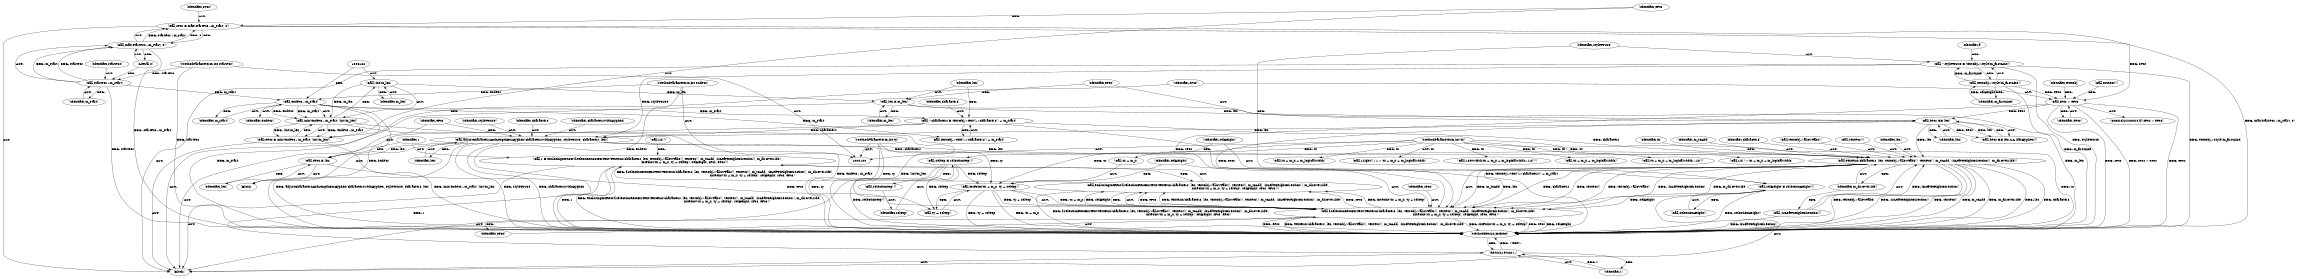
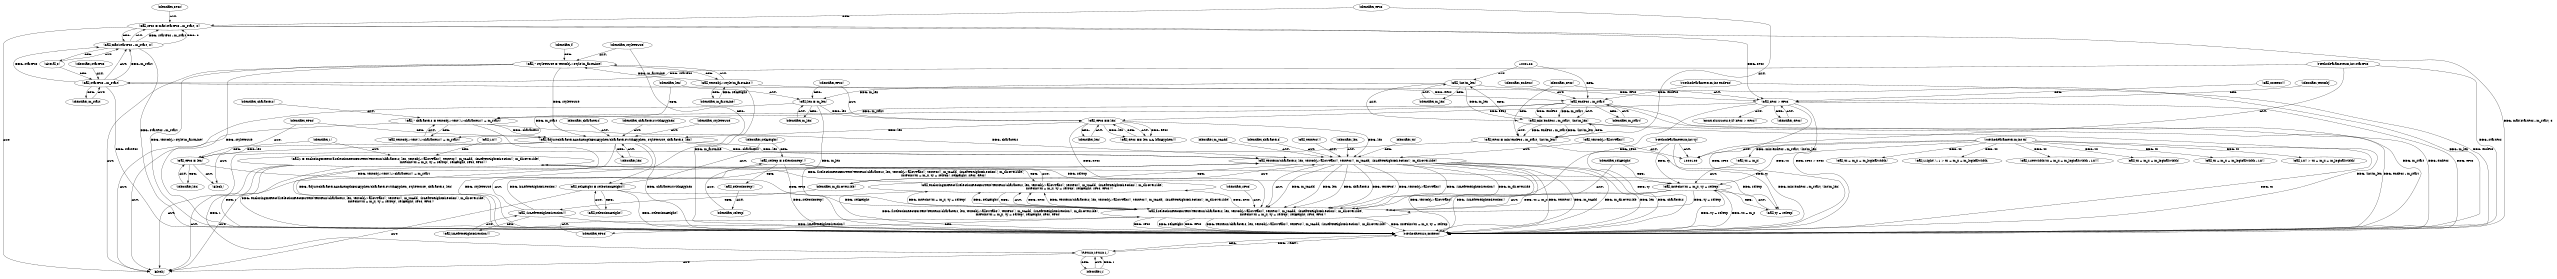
  digraph {
    n1 [label="(Call,r = enclosingIntRect(f.selectionRectForText(TextRun(characters, len, textObj->allowTabs(), textPos(), m_toAdd, !isLeftToRightDirection(), m_dirOverride),\n                                                        IntPoint(tx + m_x, ty + selTop), selHeight, sPos, ePos)))"]
    n2 [label="(Call,enclosingIntRect(f.selectionRectForText(TextRun(characters, len, textObj->allowTabs(), textPos(), m_toAdd, !isLeftToRightDirection(), m_dirOverride),\n                                                        IntPoint(tx + m_x, ty + selTop), selHeight, sPos, ePos)))"]
    n3 [label="(Return,return r;)"]
    n4 [label="(Block,)"]
    n5 [label="(MethodReturn,IntRect)"]
    n6 [label="(Call,f.selectionRectForText(TextRun(characters, len, textObj->allowTabs(), textPos(), m_toAdd, !isLeftToRightDirection(), m_dirOverride),\n                                                        IntPoint(tx + m_x, ty + selTop), selHeight, sPos, ePos))"]
    n7 [label="(Identifier,r)"]
    n8 [label="(Identifier,ePos)"]
    n9 [label="(Call,TextRun(characters, len, textObj->allowTabs(), textPos(), m_toAdd, !isLeftToRightDirection(), m_dirOverride))"]
    n10 [label="(Identifier,m_dirOverride)"]
    n11 [label="(Call,!isLeftToRightDirection())"]
    n12 [label="(Call,adjustCharactersAndLengthForHyphen(charactersWithHyphen, styleToUse, characters, len))"]
    n13 [label="(Call,ePos = len)"]
    n14 [label="(Identifier,len)"]
    n15 [label="(Block,)"]
    n16 [label="(Identifier,len)"]
    n17 [label="(Call,* styleToUse = textObj->style(m_firstLine))"]
    n18 [label="(Call,textObj->style(m_firstLine))"]
    n19 [label="(Identifier,m_firstLine)"]
    n20 [label="(Call,sPos > ePos)"]
    n21 [label="(Call,* characters = textObj->text()->characters() + m_start)"]
    n22 [label="(Call,textObj->text()->characters() + m_start)"]
    n23 [label="(Call,endPos - m_start)"]
    n24 [label="(Call,min(endPos - m_start, (int)m_len))"]
    n25 [label="(Identifier,m_start)"]
    n26 [label="(Call,ePos = min(endPos - m_start, (int)m_len))"]
    n27 [label="(Call,(int)m_len)"]
    n28 [label="(MethodParameterIn,int endPos)"]
    1000100
    n30 [label="(Call,startPos - m_start)"]
    n31 [label="(Call,max(startPos - m_start, 0))"]
    n32 [label="(Identifier,m_start)"]
    n33 [label="(Call,sPos = max(startPos - m_start, 0))"]
    n34 [label="(Literal,0)"]
    n35 [label="(MethodParameterIn,int startPos)"]
    n36 [label="(Call,ePos == len)"]
    n37 [label="(Identifier,len)"]
    n38 [label="(Call,ePos == len && hasHyphen())"]
    n39 [label="(ControlStructure,if (sPos > ePos))"]
    n40 [label="(Identifier,ePos)"]
    n41 [label="(Call,len = m_len)"]
    n42 [label="(Identifier,m_len)"]
    n43 [label="(Identifier,m_len)"]
+   n44 [label="(Call,isLeftToRightDirection())"]
    n45 [label="(Call,IntPoint(tx + m_x, ty + selTop))"]
    n46 [label="(Call,ty + selTop)"]
    n47 [label="(MethodParameterIn,int tx)"]
    n48 [label="(Call,tx + m_x + m_logicalWidth)"]
    n49 [label="(Call,r.right() - 1 > tx + m_x + m_logicalWidth)"]
    n50 [label="(Call,r.setWidth(tx + m_x + m_logicalWidth - r.x()))"]
    n51 [label="(Call,tx + m_x + m_logicalWidth)"]
    n52 [label="(Call,tx + m_x + m_logicalWidth - r.x())"]
    n53 [label="(Call,tx + m_x)"]
    n54 [label="(Call,r.x() > tx + m_x + m_logicalWidth)"]
    n55 [label="(MethodParameterIn,int ty)"]
    n56 [label="(Call,selTop = selectionTop())"]
    n57 [label="(Call,selectionTop())"]
    n58 [label="(Identifier,selTop)"]
    n59 [label="(Call,selHeight = selectionHeight())"]
    n60 [label="(Call,selectionHeight())"]
    n61 [label="(Call,r.x())"]
    n62 [label="(Identifier,m_toAdd)"]
    n63 [label="(Call,IntRect())"]
    n64 [label="(Identifier,characters)"]
    n65 [label="(Identifier,ePos)"]
    n66 [label="(Identifier,textObj)"]
    n67 [label="(Identifier,characters)"]
    n68 [label="(Identifier,r)"]
    n69 [label="(Call,textObj->allowTabs())"]
    n70 [label="(Identifier,sPos)"]
    n71 [label="(Identifier,ePos)"]
    n72 [label="(Identifier,ePos)"]
    n73 [label="(Identifier,endPos)"]
    n74 [label="(Identifier,len)"]
    n75 [label="(Identifier,selHeight)"]
    n76 [label="(Identifier,selHeight)"]
    n77 [label="(Identifier,styleToUse)"]
    n78 [label="(Identifier,characters)"]
    n79 [label="(Call,textPos())"]
    n80 [label="(Identifier,len)"]
    n81 [label="(Identifier,sPos)"]
    n82 [label="(Identifier,sPos)"]
    n83 [label="(Identifier,charactersWithHyphen)"]
    n84 [label="(Identifier,f)"]
    n85 [label="(Identifier,tx)"]
    n86 [label="(Identifier,styleToUse)"]
    n87 [label="(Identifier,startPos)"]
    1000122
    n1 -> n2 [label="CFG: "]
    n1 -> n3 [label="DDG: r"]
    n1 -> n4 [label="AST: "]
    n1 -> n5 [label="DDG: r"]
    n1 -> n5 [label="DDG: enclosingIntRect(f.selectionRectForText(TextRun(characters, len, textObj->allowTabs(), textPos(), m_toAdd, !isLeftToRightDirection(), m_dirOverride),\n                                                        IntPoint(tx + m_x, ty + selTop), selHeight, sPos, ePos))"]
    n2 -> n1 [label="AST: "]
    n2 -> n1 [label="DDG: f.selectionRectForText(TextRun(characters, len, textObj->allowTabs(), textPos(), m_toAdd, !isLeftToRightDirection(), m_dirOverride),\n                                                        IntPoint(tx + m_x, ty + selTop), selHeight, sPos, ePos)"]
    n2 -> n5 [label="DDG: f.selectionRectForText(TextRun(characters, len, textObj->allowTabs(), textPos(), m_toAdd, !isLeftToRightDirection(), m_dirOverride),\n                                                        IntPoint(tx + m_x, ty + selTop), selHeight, sPos, ePos)"]
    n2 -> n6 [label="CFG: "]
    n3 -> n4 [label="AST: "]
    n3 -> n5 [label="DDG: <RET>"]
    n3 -> n7 [label="CFG: "]
    n5 -> n3 [label="CFG: "]
    n6 -> n2 [label="AST: "]
    n6 -> n2 [label="DDG: ePos"]
    n6 -> n2 [label="DDG: TextRun(characters, len, textObj->allowTabs(), textPos(), m_toAdd, !isLeftToRightDirection(), m_dirOverride)"]
    n6 -> n2 [label="DDG: sPos"]
    n6 -> n2 [label="DDG: IntPoint(tx + m_x, ty + selTop)"]
    n6 -> n2 [label="DDG: selHeight"]
    n6 -> n5 [label="DDG: ePos"]
    n6 -> n5 [label="DDG: TextRun(characters, len, textObj->allowTabs(), textPos(), m_toAdd, !isLeftToRightDirection(), m_dirOverride)"]
    n6 -> n5 [label="DDG: IntPoint(tx + m_x, ty + selTop)"]
    n6 -> n5 [label="DDG: sPos"]
    n6 -> n5 [label="DDG: selHeight"]
    n6 -> n8 [label="CFG: "]
    n7 -> n3 [label="AST: "]
    n7 -> n3 [label="DDG: r"]
    n8 -> n6 [label="AST: "]
    n9 -> n5 [label="DDG: textObj->allowTabs()"]
    n9 -> n5 [label="DDG: !isLeftToRightDirection()"]
    n9 -> n5 [label="DDG: textPos()"]
    n9 -> n5 [label="DDG: m_toAdd"]
    n9 -> n5 [label="DDG: m_dirOverride"]
    n9 -> n5 [label="DDG: len"]
    n9 -> n5 [label="DDG: characters"]
    n9 -> n6 [label="AST: "]
    n9 -> n6 [label="DDG: m_toAdd"]
    n9 -> n6 [label="DDG: len"]
    n9 -> n6 [label="DDG: characters"]
    n9 -> n6 [label="DDG: textPos()"]
    n9 -> n6 [label="DDG: textObj->allowTabs()"]
    n9 -> n6 [label="DDG: !isLeftToRightDirection()"]
    n9 -> n6 [label="DDG: m_dirOverride"]
    n9 -> n10 [label="CFG: "]
    n10 -> n9 [label="AST: "]
    n10 -> n11 [label="CFG: "]
    n11 -> n5 [label="DDG: isLeftToRightDirection()"]
    n11 -> n9 [label="AST: "]
    n11 -> n9 [label="DDG: isLeftToRightDirection()"]
+   n11 -> n44 [label="CFG: "]
    n12 -> n5 [label="DDG: adjustCharactersAndLengthForHyphen(charactersWithHyphen, styleToUse, characters, len)"]
    n12 -> n5 [label="DDG: styleToUse"]
    n12 -> n5 [label="DDG: charactersWithHyphen"]
    n12 -> n9 [label="DDG: characters"]
    n12 -> n9 [label="DDG: len"]
    n12 -> n13 [label="DDG: len"]
    n12 -> n14 [label="CFG: "]
    n12 -> n15 [label="AST: "]
    n13 -> n6 [label="DDG: ePos"]
    n13 -> n15 [label="AST: "]
    n13 -> n16 [label="CFG: "]
    n14 -> n12 [label="AST: "]
    n16 -> n13 [label="AST: "]
    n17 -> n4 [label="AST: "]
    n17 -> n5 [label="DDG: styleToUse"]
    n17 -> n5 [label="DDG: textObj->style(m_firstLine)"]
    n17 -> n12 [label="DDG: styleToUse"]
    n17 -> n18 [label="CFG: "]
    n18 -> n5 [label="DDG: m_firstLine"]
    n18 -> n17 [label="AST: "]
    n18 -> n17 [label="DDG: m_firstLine"]
    n18 -> n19 [label="CFG: "]
    n18 -> n20 [label="DDG: ePos"]
    n19 -> n18 [label="DDG: selHeight"]
    n20 -> n5 [label="DDG: sPos"]
    n20 -> n5 [label="DDG: sPos > ePos"]
    n20 -> n5 [label="DDG: ePos"]
    n20 -> n6 [label="DDG: sPos"]
    n20 -> n36 [label="DDG: ePos"]
    n20 -> n39 [label="AST: "]
    n20 -> n40 [label="CFG: "]
    n21 -> n4 [label="AST: "]
    n21 -> n5 [label="DDG: textObj->text()->characters() + m_start"]
    n21 -> n9 [label="DDG: characters"]
    n21 -> n12 [label="DDG: characters"]
    n21 -> n22 [label="CFG: "]
    n22 -> n21 [label="AST: "]
    n23 -> n5 [label="DDG: m_start"]
    n23 -> n5 [label="DDG: endPos"]
    n23 -> n21 [label="DDG: m_start"]
    n23 -> n22 [label="DDG: m_start"]
    n23 -> n24 [label="AST: "]
    n23 -> n24 [label="DDG: endPos"]
    n23 -> n24 [label="DDG: m_start"]
    n23 -> n25 [label="CFG: "]
    n24 -> n5 [label="DDG: endPos - m_start"]
    n24 -> n5 [label="DDG: (int)m_len"]
    n24 -> n26 [label="AST: "]
    n24 -> n26 [label="DDG: endPos - m_start"]
    n24 -> n26 [label="DDG: (int)m_len"]
    n24 -> n27 [label="CFG: "]
    n25 -> n23 [label="AST: "]
    n26 -> n4 [label="AST: "]
    n26 -> n5 [label="DDG: min(endPos - m_start, (int)m_len)"]
    n26 -> n24 [label="CFG: "]
+   n27 -> n5 [label="DDG: m_len"]
    n27 -> n24 [label="AST: "]
    n27 -> n24 [label="DDG: m_len"]
    n27 -> n41 [label="DDG: m_len"]
    n27 -> n42 [label="CFG: "]
    n28 -> n5 [label="DDG: endPos"]
    n28 -> n23 [label="DDG: endPos"]
-   n28 -> 1000100 [label="AST: "]
+   n69 -> 1000100 [label="AST: "]
    n30 -> n5 [label="DDG: startPos"]
-   n30 -> n23 [label="DDG: m_start"]
+   n30 -> n23 [label="DDG: ePos"]
    n30 -> n31 [label="AST: "]
    n30 -> n31 [label="DDG: startPos"]
    n30 -> n31 [label="DDG: m_start"]
    n30 -> n32 [label="CFG: "]
    n31 -> n5 [label="DDG: startPos - m_start"]
    n31 -> n33 [label="AST: "]
    n31 -> n33 [label="DDG: startPos - m_start"]
    n31 -> n33 [label="DDG: 0"]
    n31 -> n34 [label="CFG: "]
    n32 -> n30 [label="AST: "]
    n33 -> n4 [label="AST: "]
    n33 -> n5 [label="DDG: max(startPos - m_start, 0)"]
    n33 -> n20 [label="DDG: sPos"]
    n33 -> n31 [label="CFG: "]
    n34 -> n30 [label="CFG: "]
    n34 -> n31 [label="AST: "]
    n35 -> n5 [label="DDG: startPos"]
    n35 -> 1000100 [label="AST: "]
    n35 -> n30 [label="DDG: startPos"]
    n36 -> n6 [label="DDG: ePos"]
    n36 -> n9 [label="DDG: len"]
    n36 -> n12 [label="DDG: len"]
    n36 -> n37 [label="CFG: "]
    n36 -> n38 [label="AST: "]
    n36 -> n38 [label="DDG: ePos"]
    n36 -> n38 [label="DDG: len"]
    n37 -> n36 [label="AST: "]
    n38 -> n36 [label="CFG: "]
    n40 -> n20 [label="AST: "]
    n41 -> n4 [label="AST: "]
    n41 -> n5 [label="DDG: m_len"]
    n41 -> n36 [label="DDG: len"]
    n41 -> n43 [label="CFG: "]
    n42 -> n27 [label="AST: "]
    n43 -> n41 [label="AST: "]
+   n44 -> n11 [label="AST: "]
    n45 -> n5 [label="DDG: ty + selTop"]
    n45 -> n5 [label="DDG: tx + m_x"]
    n45 -> n6 [label="AST: "]
    n45 -> n6 [label="DDG: tx + m_x"]
    n45 -> n6 [label="DDG: ty + selTop"]
    n45 -> n46 [label="CFG: "]
    n46 -> n45 [label="AST: "]
    n47 -> n5 [label="DDG: tx"]
    n47 -> 1000100 [label="AST: "]
    n47 -> n45 [label="DDG: tx"]
    n47 -> n48 [label="DDG: tx"]
-   n47 -> n49 [label="AST: tx"]
+   n47 -> n49 [label="DDG: tx"]
    n47 -> n50 [label="DDG: tx"]
    n47 -> n51 [label="DDG: tx"]
    n47 -> n52 [label="DDG: tx"]
-   n47 -> n53 [label="DDG: tx"]
+   n47 -> n53 [label="DDG: min(endPos - m_start, (int)m_len)"]
    n47 -> n54 [label="DDG: tx"]
    n53 -> n45 [label="AST: "]
    n55 -> n5 [label="DDG: ty"]
    n55 -> 1000100 [label="AST: "]
    n55 -> n45 [label="DDG: ty"]
    n55 -> n46 [label="DDG: ty"]
    n56 -> n4 [label="AST: "]
    n56 -> n5 [label="DDG: selectionTop()"]
    n56 -> n45 [label="DDG: selTop"]
    n56 -> n46 [label="DDG: selTop"]
    n56 -> n57 [label="CFG: "]
    n57 -> n58 [label="AST: "]
    n58 -> n56 [label="AST: "]
    n59 -> n4 [label="AST: "]
    n59 -> n5 [label="DDG: selectionHeight()"]
    n59 -> n6 [label="DDG: selHeight"]
    n59 -> n60 [label="CFG: "]
    n60 -> n59 [label="AST: "]
    n61 -> n1 [label="CFG: "]
    n62 -> n9 [label="AST: "]
    n63 -> n20 [label="CFG: "]
    n64 -> n9 [label="AST: "]
    n65 -> n12 [label="CFG: "]
    n65 -> n13 [label="AST: "]
    n66 -> n20 [label="CFG: "]
    n67 -> n12 [label="AST: "]
    n68 -> n1 [label="AST: "]
    n68 -> n13 [label="CFG: "]
    n69 -> n9 [label="AST: "]
    n70 -> n6 [label="AST: "]
    n71 -> n36 [label="AST: "]
    n71 -> n41 [label="CFG: "]
    n72 -> n26 [label="AST: "]
    n72 -> n33 [label="CFG: "]
-   n23 -> n73 [label="AST: "]
+   n73 -> n23 [label="AST: "]
    n74 -> n21 [label="CFG: "]
    n74 -> n41 [label="AST: "]
    n75 -> n6 [label="AST: "]
    n75 -> n45 [label="CFG: "]
    n76 -> n56 [label="CFG: "]
    n76 -> n59 [label="AST: "]
    n77 -> n17 [label="AST: "]
    n77 -> n59 [label="CFG: "]
    n78 -> n21 [label="AST: "]
    n79 -> n9 [label="AST: "]
    n80 -> n9 [label="AST: "]
    n81 -> n33 [label="AST: "]
    n82 -> n20 [label="AST: "]
    n82 -> n26 [label="CFG: "]
    n83 -> n12 [label="AST: "]
    n84 -> n17 [label="CFG: "]
    n85 -> n9 [label="CFG: "]
    n86 -> n12 [label="AST: "]
    n87 -> n30 [label="AST: "]
    1000122 -> n23 [label="CFG: "]
    1000122 -> n27 [label="AST: "]
  }
